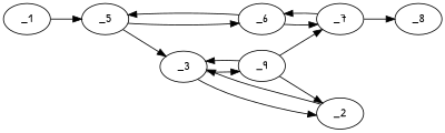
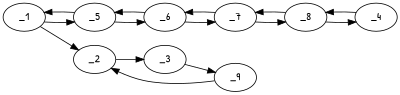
  digraph {
    fontname="Patrick Hand"
    rankdir=LR
    node [fontname="Patrick Hand" y=121.000000]
    edge [fontname="Patrick Hand" orient=-0.739940]
    _1 [x=118.000000 y=124.000000]
    _5 [x=108.000000 y=113.000000]
    _6 [x=96.000000]
    _7 [x=86.000000 y=132.000000]
    _2 [x=180.000000 y=125.000000]
    _3 [x=182.000000 y=127.000000]
    _9 [x=192.000000]
+   _4 [x=71.000000 y=158.000000]
    _8 [x=78.000000 y=144.000000]
    _1 -> _5 [angle=-2.308611]
-   _5 -> _3 [angle=0.832981 orient=0.739940]
+   _5 -> _1 [angle=0.832981 orient=0.739940]
    _5 -> _6 [angle=2.553590 orient=0.554700]
    _6 -> _5 [angle=-0.588003 orient=-0.554700]
    _6 -> _7 [angle=2.308611 orient=0.739940]
    _7 -> _6 [angle=-0.832981]
    _7 -> _8 [angle=2.158799 orient=0.832050]
    _2 -> _3 [angle=0.785398 orient=0.707107]
-   _3 -> _2 [angle=-2.356194 orient=-0.707107]
+   _1 -> _2 [angle=-2.356194 orient=-0.707107]
    _3 -> _9 [angle=-0.540420 orient=-0.514496]
    _9 -> _2 [angle=2.819842 orient=0.316228]
-   _9 -> _3 [angle=2.601173 orient=0.514496]
-   _9 -> _7 [angle=-0.982794 orient=-0.832050]
+   _4 -> _8 [angle=-1.107149 orient=-0.894427]
+   _8 -> _7 [angle=-0.982794 orient=-0.832050]
+   _8 -> _4 [angle=2.034444 orient=0.894427]
  }
